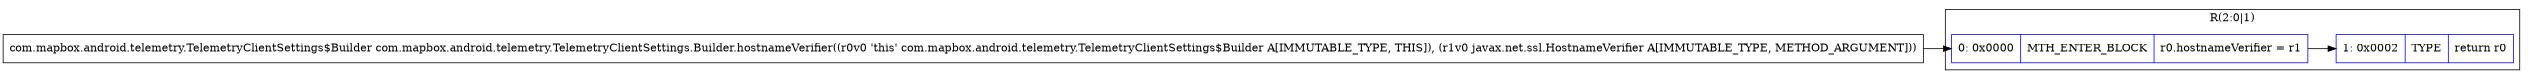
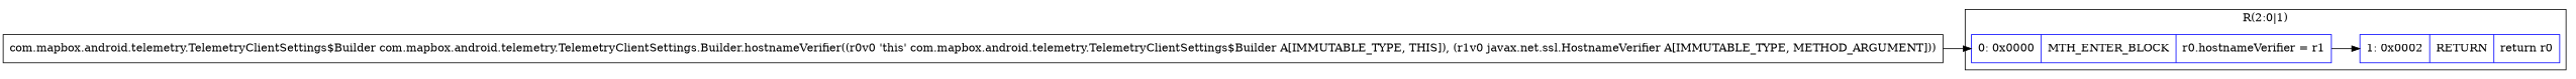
  digraph {
    rankdir=LR
    node [color=blue shape=record]
    n1 [label="{0\:\ 0x0000|MTH_ENTER_BLOCK\l|r0.hostnameVerifier = r1\l}"]
-   n2 [label="{1\:\ 0x0002|TYPE\l|return r0\l}"]
+   n2 [label="{1\:\ 0x0002|RETURN\l|return r0\l}"]
    n3 [label="{com.mapbox.android.telemetry.TelemetryClientSettings$Builder com.mapbox.android.telemetry.TelemetryClientSettings.Builder.hostnameVerifier((r0v0 'this' com.mapbox.android.telemetry.TelemetryClientSettings$Builder A[IMMUTABLE_TYPE, THIS]), (r1v0 javax.net.ssl.HostnameVerifier A[IMMUTABLE_TYPE, METHOD_ARGUMENT])) }" color=""]
    subgraph cluster_1 {
      label="R(2:0|1)"
      n1
      n2
    }
    n1 -> n2
    n3 -> n1
  }
